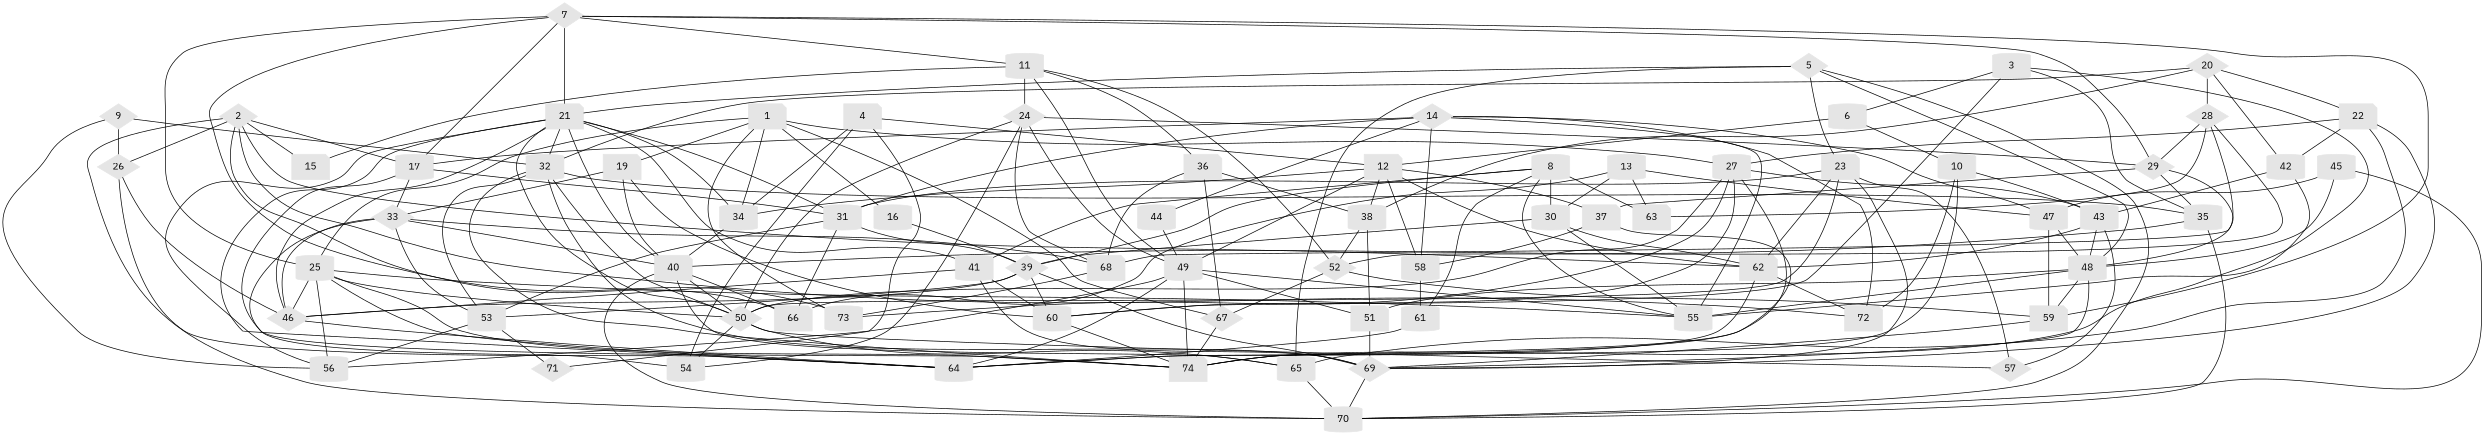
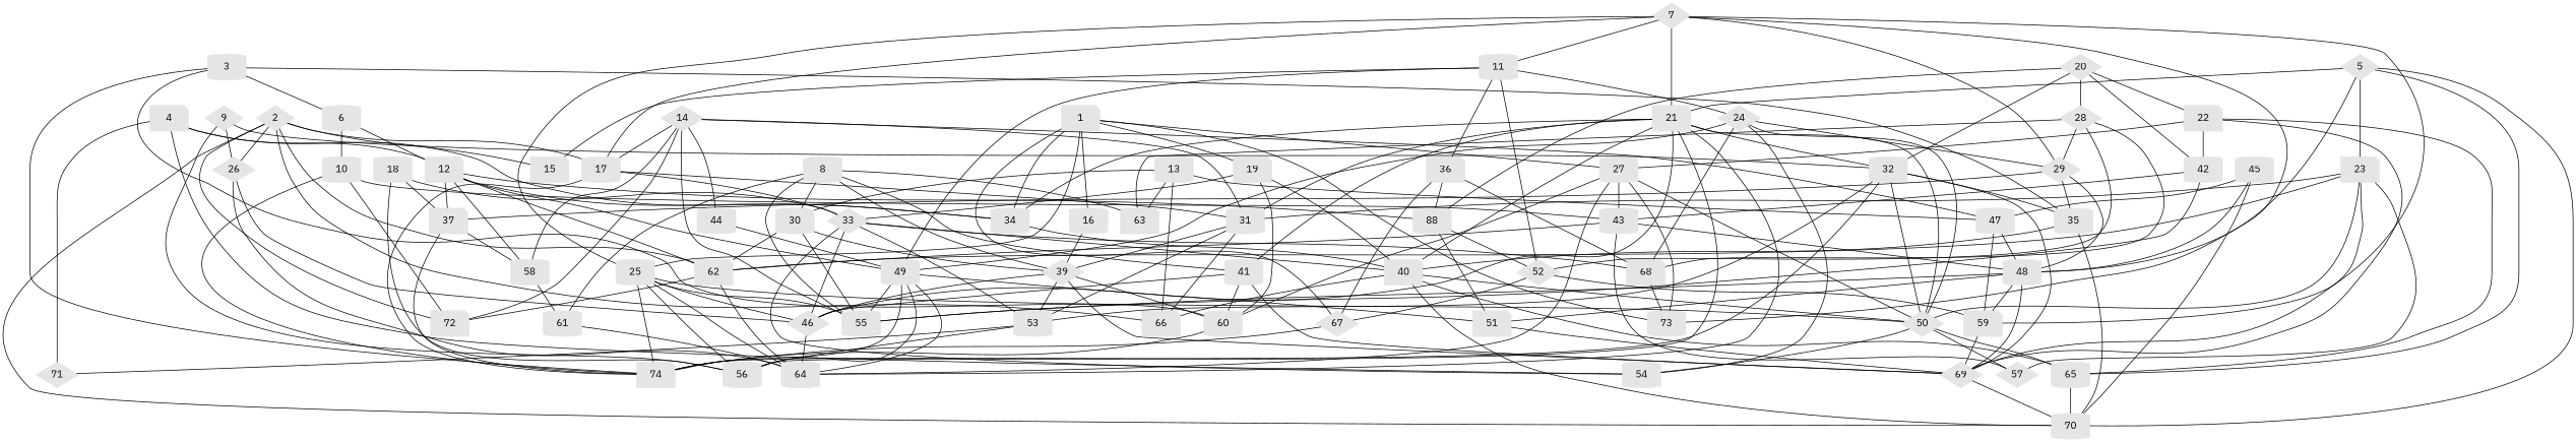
  graph {
    fontname="IBM Plex Sans"
    node [color=gray90 fontname="IBM Plex Sans" shape=cylinder style=filled]
    edge [fontname="IBM Plex Sans" weight=1.0]
    1 [shape=note]
    16
    19 [shape=note]
    25
    27
    34
    67 [shape=diamond]
    73
    39 [shape=diamond]
    60
    33 [shape=diamond]
    40 [shape=note]
    74 [shape=note]
    55
    56
    46 [shape=diamond]
    50 [shape=diamond]
    64
    43
    2 [shape=diamond]
    15 [shape=note]
    17
    26 [shape=diamond]
    62 [shape=note]
    66 [shape=note]
    70
    72 [shape=note]
    31
    3
    6
    35
    12 [shape=note]
    10
    4 [shape=note]
    54
    71 [shape=diamond]
    49
    37 [shape=note]
-   38
+   38 [label=88]
    58
    5 [shape=diamond]
    21 [shape=note]
    23 [shape=note]
    48
    65
    41
    32
    69 [shape=diamond]
    57 [shape=diamond]
    59 [shape=note]
    51 [shape=note]
    7 [shape=diamond]
    11
    29 [shape=diamond]
    24 [shape=diamond]
    36 [shape=note]
    52 [shape=diamond]
    8
    30
    61
    63 [shape=note]
    53
    9 [shape=diamond]
    68 [shape=note]
    13
    47
    14 [shape=diamond]
    44
+   18
    20 [shape=diamond]
    22 [shape=note]
    28 [shape=diamond]
    42
    45
    1 -- 16
    1 -- 19
    1 -- 25
    1 -- 27
    1 -- 34
    1 -- 67
    1 -- 73
    16 -- 39
    19 -- 60
    19 -- 33
    19 -- 40
    25 -- 74
    25 -- 55
    25 -- 56
    25 -- 46
    25 -- 50
    25 -- 64
    27 -- 73
    27 -- 60
    27 -- 50
    27 -- 64
    27 -- 43
    34 -- 40
    67 -- 74 [weight=2.0]
    39 -- 60
    39 -- 46
    39 -- 69
    39 -- 53
    60 -- 74
    33 -- 40
    33 -- 46
    33 -- 54
    33 -- 53
    33 -- 68
    40 -- 50
    40 -- 66
    40 -- 70
    40 -- 65
    46 -- 64
    50 -- 54
    50 -- 65
    50 -- 57
    43 -- 62
    43 -- 48
    43 -- 57
    2 -- 15
    2 -- 17
    2 -- 26 [weight=2.0]
    2 -- 62
    2 -- 66
    2 -- 70
    2 -- 72
    17 -- 33
    17 -- 74
    17 -- 31
    26 -- 46
    26 -- 64
    62 -- 64
    62 -- 72
    31 -- 39
    31 -- 66
    31 -- 53
    3 -- 60
    3 -- 74
    3 -- 6
    3 -- 35
    6 -- 12
    6 -- 10 [weight=2.0]
    35 -- 40
    35 -- 70
    12 -- 34
    12 -- 62
    12 -- 49
    12 -- 37
    12 -- 38
    12 -- 58
    10 -- 74
    10 -- 43
    10 -- 72
    4 -- 34 [weight=2.0]
    4 -- 12
    4 -- 54
    4 -- 71 [weight=2.0]
    49 -- 74
    49 -- 55
    49 -- 56
    49 -- 64
    49 -- 51
    37 -- 74
    37 -- 58
    38 -- 51
    38 -- 52
    58 -- 61 [weight=2.0]
    5 -- 70
    5 -- 21
    5 -- 23
    5 -- 48
    5 -- 65
    21 -- 34
    21 -- 40
    21 -- 56
    21 -- 46
    21 -- 50
    21 -- 64
    21 -- 31
    21 -- 41
    21 -- 32
    23 -- 50
    23 -- 62 [weight=2.0]
    23 -- 31
    23 -- 69
    23 -- 57
    48 -- 55
    48 -- 69
    48 -- 59
    48 -- 51
    65 -- 70 [weight=2.0]
    41 -- 60
    41 -- 46
    41 -- 69
    32 -- 74
    32 -- 50
    32 -- 35
    32 -- 69
    32 -- 53
    69 -- 70
    59 -- 69
    51 -- 69
    7 -- 25
    7 -- 73
    7 -- 17
    7 -- 21
    7 -- 59
    7 -- 11
    7 -- 29
    11 -- 15
    11 -- 49
    11 -- 24 [weight=2.0]
    11 -- 36
    11 -- 52
    29 -- 35
    29 -- 37
    29 -- 48
    24 -- 50
    24 -- 54
    24 -- 49
    24 -- 29
    24 -- 68
    36 -- 67
    36 -- 38
    36 -- 68
    52 -- 67
    52 -- 59 [weight=2.0]
    8 -- 39
    8 -- 55
    8 -- 41
    8 -- 30
    8 -- 61
    8 -- 63
    30 -- 39
    30 -- 55
    30 -- 62 [weight=2.0]
    61 -- 64
    53 -- 56
    53 -- 71
    9 -- 56
    9 -- 26
    9 -- 32
    68 -- 73
    13 -- 66
    13 -- 30
    13 -- 63
    13 -- 47
    47 -- 48
    47 -- 59
    14 -- 55
    14 -- 17
    14 -- 72
    14 -- 31
    14 -- 58 [weight=2.0]
    14 -- 47
    14 -- 44
    44 -- 49 [weight=2.0]
+   18 -- 33
+   18 -- 56
+   18 -- 37
    20 -- 38
    20 -- 32
    20 -- 22
    20 -- 28
    20 -- 42
    22 -- 27
    22 -- 65
    22 -- 69
    22 -- 42
    28 -- 29
    28 -- 52
    28 -- 63
    28 -- 68
    42 -- 55
    42 -- 43
    45 -- 70
    45 -- 48
    45 -- 47
  }
